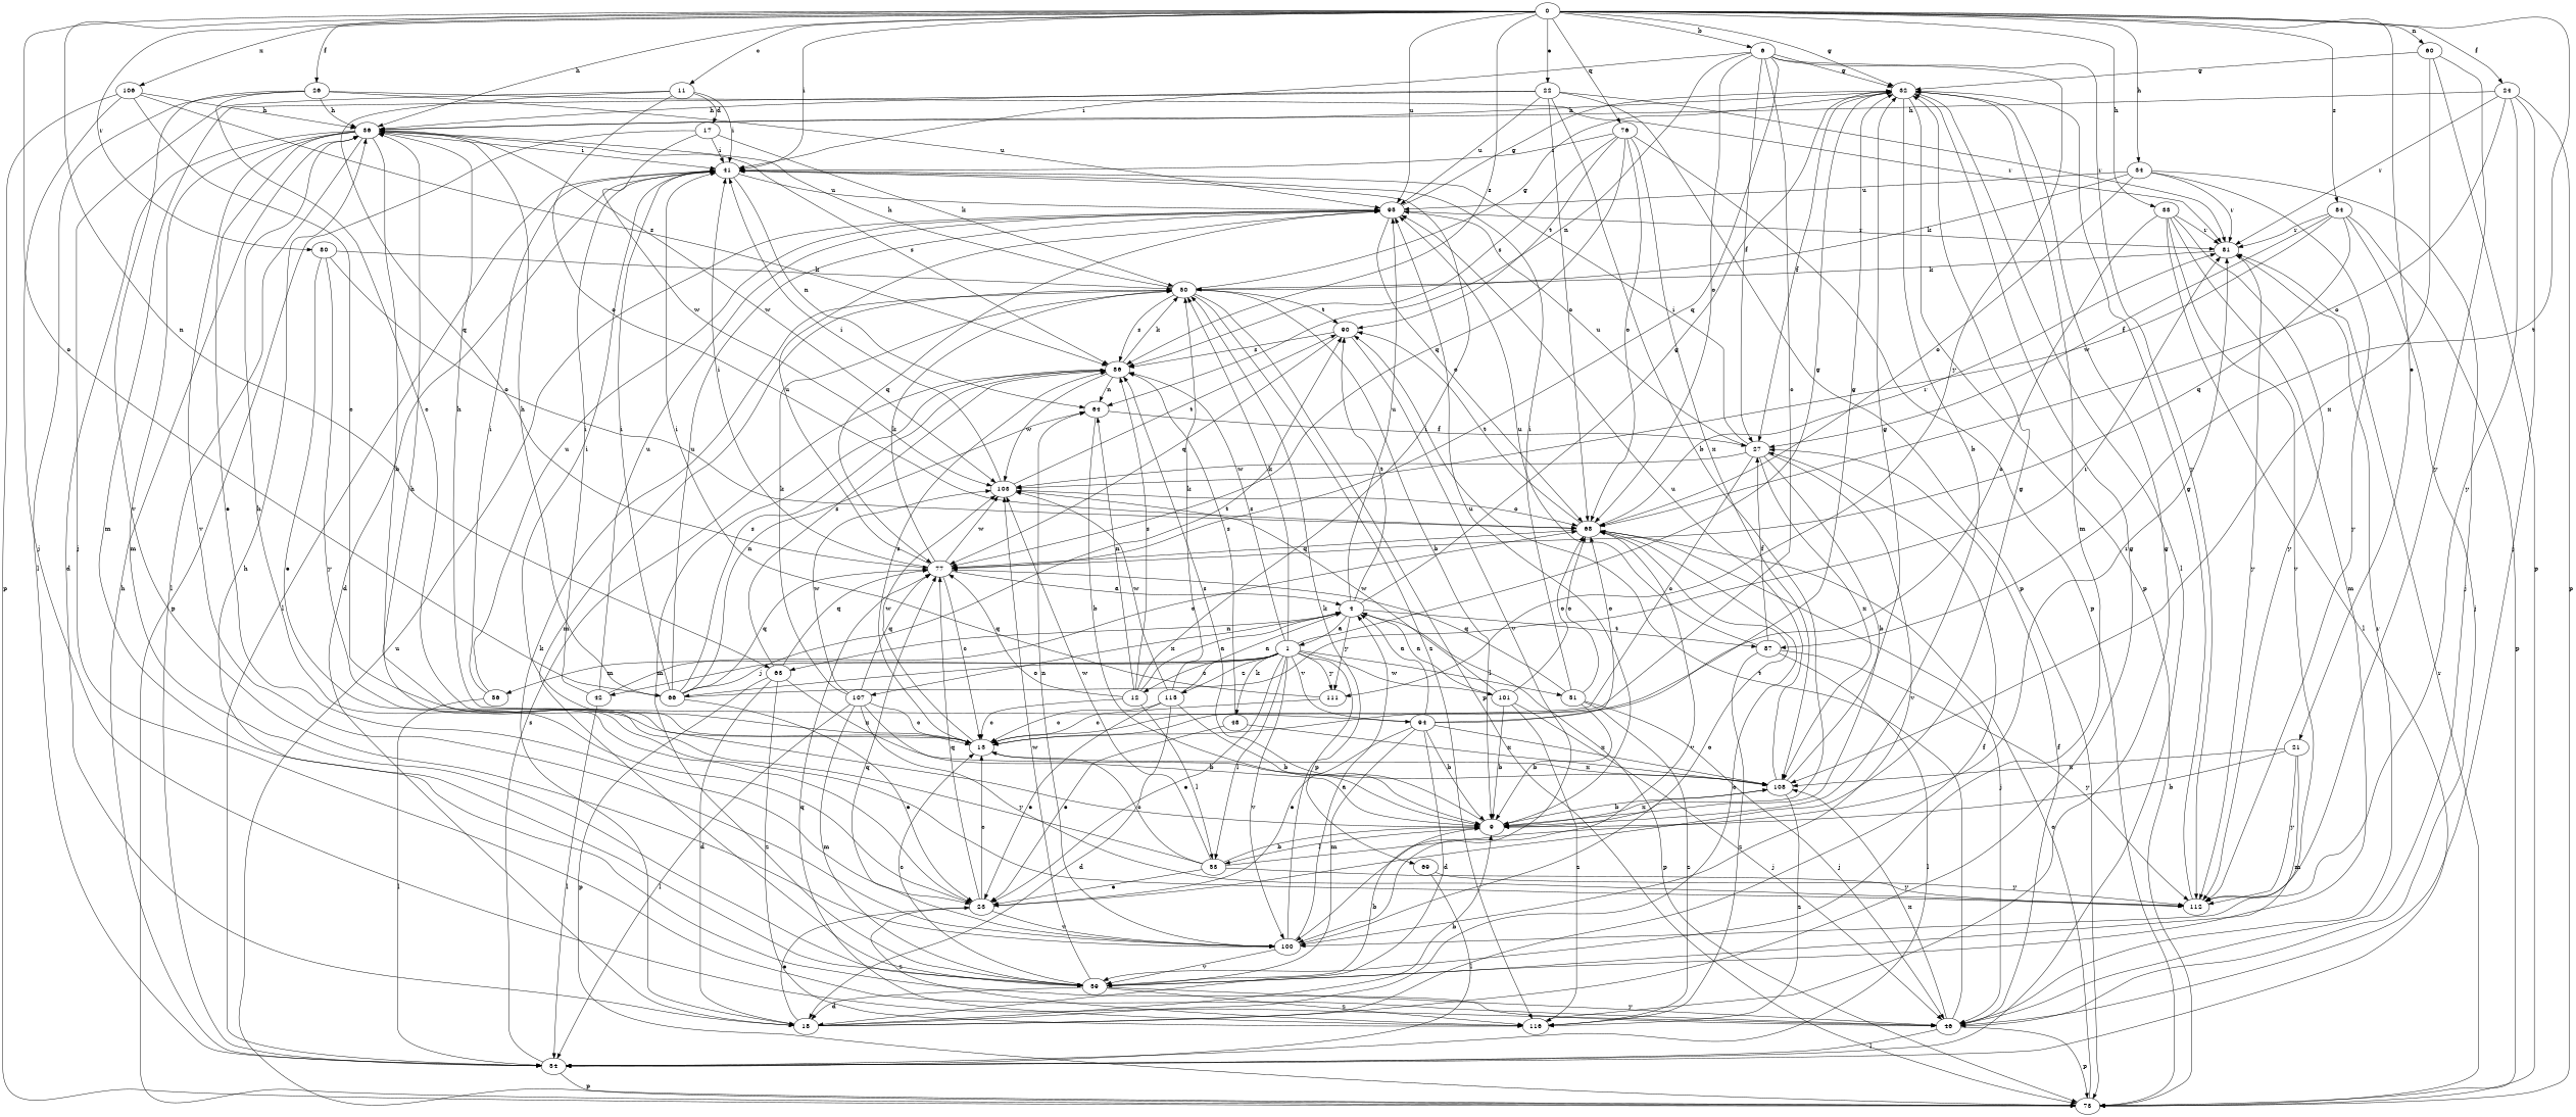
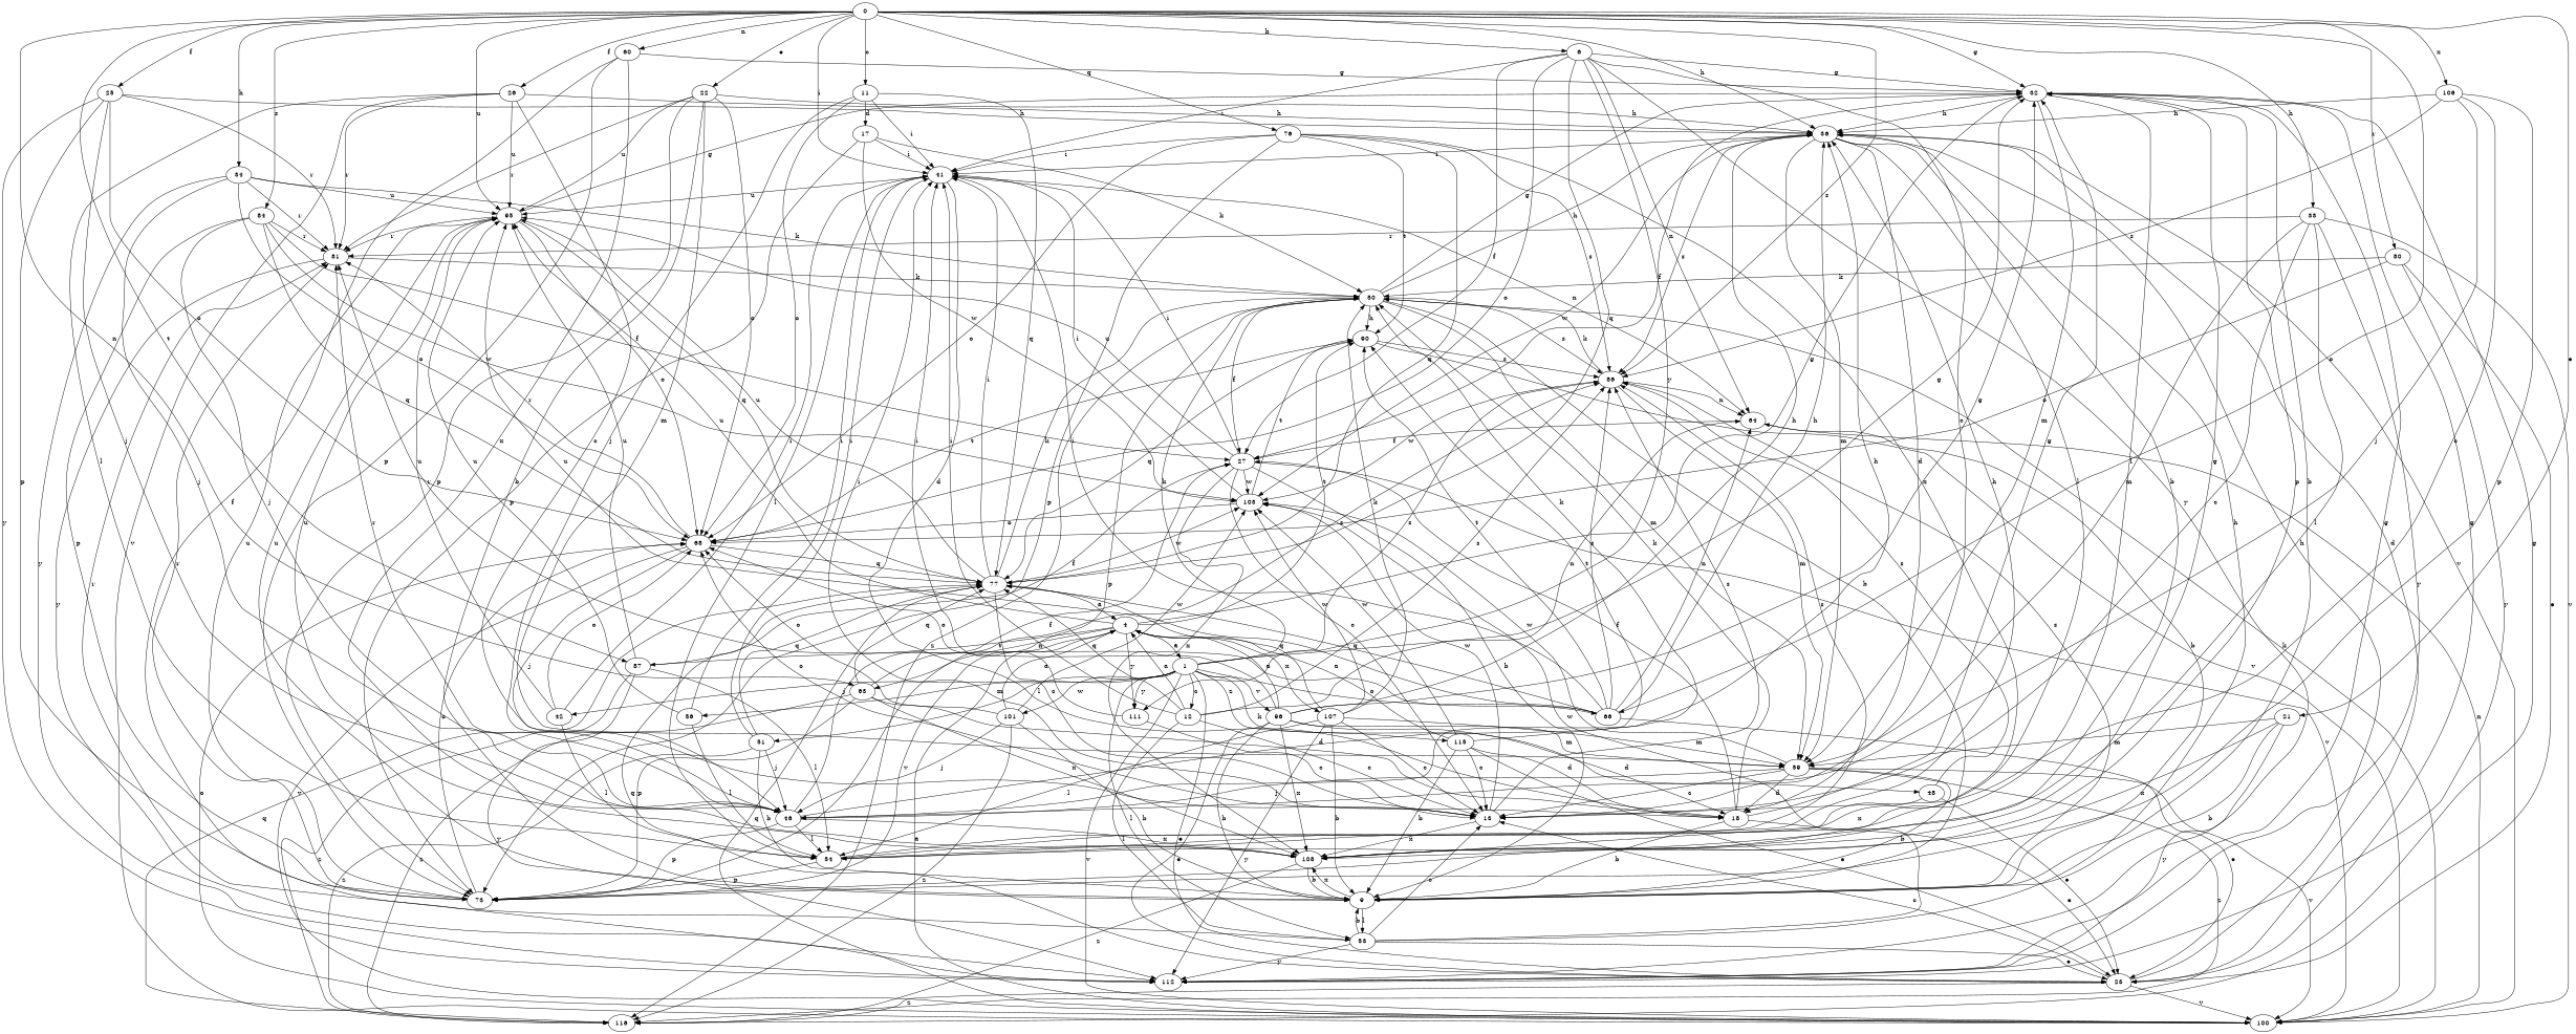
  strict digraph {
    0
    6
    11
    21
    22
-   24
+   24 [label=25]
    26
    32
    33
    34
    36
    41
    60
    63
    66
    76
    80
    84
    86
    87
    95
    106
    111
    13
    27
    64
    68
    77
    112
    17
    46
    9
    108
    59
    73
    81
    100
    54
    50
    23
    103
    18
    116
    90
    1
    12
    42
    48
    51
    53
    56
-   69
-   96 [label=94]
+   96
    101
    115
    4
    107
    0 -> 6 [label=b]
    0 -> 11 [label=c]
    0 -> 21 [label=e]
    0 -> 22 [label=e]
    0 -> 24 [label=f]
    0 -> 26 [label=f]
    0 -> 32 [label=g]
    0 -> 33 [label=h]
    0 -> 34 [label=h]
    0 -> 36 [label=h]
    0 -> 41 [label=i]
    0 -> 60 [label=n]
    0 -> 63 [label=n]
    0 -> 66 [label=o]
    0 -> 76 [label=q]
    0 -> 80 [label=r]
    0 -> 84 [label=s]
    0 -> 86 [label=s]
    0 -> 87 [label=t]
    0 -> 95 [label=u]
    0 -> 106 [label=x]
    6 -> 32 [label=g]
    6 -> 41 [label=i]
    6 -> 111 [label=y]
    6 -> 13 [label=c]
    6 -> 27 [label=f]
    6 -> 64 [label=n]
    6 -> 68 [label=o]
    6 -> 77 [label=q]
    6 -> 112 [label=y]
    11 -> 41 [label=i]
    11 -> 68 [label=o]
    11 -> 77 [label=q]
    11 -> 17 [label=d]
    11 -> 46 [label=j]
    21 -> 112 [label=y]
    21 -> 9 [label=b]
    21 -> 108 [label=x]
    21 -> 59 [label=m]
    22 -> 36 [label=h]
    22 -> 95 [label=u]
    22 -> 68 [label=o]
    22 -> 9 [label=b]
    22 -> 59 [label=m]
    22 -> 73 [label=p]
    22 -> 81 [label=r]
    24 -> 36 [label=h]
    24 -> 68 [label=o]
    24 -> 112 [label=y]
    24 -> 46 [label=j]
    24 -> 73 [label=p]
    24 -> 81 [label=r]
    26 -> 36 [label=h]
    26 -> 95 [label=u]
    26 -> 13 [label=c]
    26 -> 81 [label=r]
    26 -> 100 [label=v]
    26 -> 54 [label=l]
    32 -> 36 [label=h]
    32 -> 27 [label=f]
    32 -> 9 [label=b]
    32 -> 59 [label=m]
    32 -> 73 [label=p]
    32 -> 54 [label=l]
    33 -> 13 [label=c]
    33 -> 112 [label=y]
    33 -> 59 [label=m]
    33 -> 81 [label=r]
    33 -> 100 [label=v]
    33 -> 54 [label=l]
    34 -> 95 [label=u]
    34 -> 68 [label=o]
    34 -> 112 [label=y]
    34 -> 46 [label=j]
    34 -> 81 [label=r]
    34 -> 50 [label=k]
    36 -> 41 [label=i]
    36 -> 86 [label=s]
-   36 -> 9 [label=b]
+   36 -> 108 [label=b]
    36 -> 59 [label=m]
    36 -> 100 [label=v]
    36 -> 54 [label=l]
-   36 -> 23 [label=e]
+   36 -> 23 [label=d]
    36 -> 103 [label=w]
    36 -> 18 [label=d]
    41 -> 95 [label=u]
    41 -> 64 [label=n]
    41 -> 54 [label=l]
    41 -> 18 [label=d]
    60 -> 32 [label=g]
-   60 -> 112 [label=y]
+   60 -> 112 [label=f]
    60 -> 108 [label=x]
    60 -> 73 [label=p]
    63 -> 86 [label=s]
    63 -> 77 [label=q]
    63 -> 108 [label=x]
    63 -> 73 [label=p]
    63 -> 18 [label=d]
    63 -> 116 [label=z]
    66 -> 36 [label=h]
    66 -> 41 [label=i]
    66 -> 86 [label=s]
    66 -> 95 [label=u]
    66 -> 64 [label=n]
    66 -> 77 [label=q]
    66 -> 81 [label=r]
    66 -> 23 [label=e]
    66 -> 90 [label=t]
    76 -> 41 [label=i]
    76 -> 86 [label=s]
    76 -> 68 [label=o]
    76 -> 77 [label=q]
    76 -> 108 [label=x]
    76 -> 73 [label=p]
    76 -> 90 [label=t]
    80 -> 68 [label=o]
    80 -> 112 [label=y]
    80 -> 50 [label=k]
    80 -> 23 [label=e]
    84 -> 27 [label=f]
    84 -> 77 [label=q]
    84 -> 46 [label=j]
    84 -> 73 [label=p]
    84 -> 81 [label=r]
    84 -> 103 [label=w]
    86 -> 64 [label=n]
    86 -> 59 [label=m]
    86 -> 50 [label=k]
    86 -> 103 [label=w]
    87 -> 95 [label=u]
    87 -> 27 [label=f]
    87 -> 112 [label=y]
    87 -> 54 [label=l]
    87 -> 116 [label=z]
    95 -> 32 [label=g]
    95 -> 68 [label=o]
    95 -> 77 [label=q]
    95 -> 81 [label=r]
    106 -> 36 [label=h]
    106 -> 86 [label=s]
    106 -> 13 [label=c]
    106 -> 46 [label=j]
    106 -> 73 [label=p]
    111 -> 41 [label=i]
    111 -> 13 [label=c]
    13 -> 41 [label=i]
    13 -> 86 [label=s]
    13 -> 108 [label=x]
    13 -> 103 [label=w]
    27 -> 41 [label=i]
    27 -> 95 [label=u]
    27 -> 13 [label=c]
    27 -> 9 [label=b]
    27 -> 108 [label=x]
    27 -> 100 [label=v]
    27 -> 103 [label=w]
    64 -> 27 [label=f]
    64 -> 9 [label=b]
    68 -> 77 [label=q]
    68 -> 46 [label=j]
    68 -> 81 [label=r]
    68 -> 100 [label=v]
    68 -> 90 [label=t]
    77 -> 41 [label=i]
    77 -> 95 [label=u]
    77 -> 13 [label=c]
    77 -> 50 [label=k]
    77 -> 103 [label=w]
    77 -> 4 [label=a]
    112 -> 32 [label=g]
    17 -> 41 [label=i]
    17 -> 73 [label=p]
    17 -> 50 [label=k]
    17 -> 103 [label=w]
    46 -> 36 [label=h]
    46 -> 27 [label=f]
    46 -> 108 [label=x]
    46 -> 73 [label=p]
    46 -> 81 [label=r]
    46 -> 54 [label=l]
    46 -> 90 [label=t]
    9 -> 86 [label=s]
    9 -> 95 [label=u]
    9 -> 108 [label=x]
    9 -> 53 [label=l]
    108 -> 32 [label=g]
    108 -> 95 [label=u]
    108 -> 9 [label=b]
    108 -> 116 [label=z]
    59 -> 13 [label=c]
-   59 -> 46 [label=y]
+   59 -> 46 [label=j]
    59 -> 9 [label=b]
-   100 -> 59 [label=v]
+   59 -> 100 [label=v]
    59 -> 103 [label=w]
    59 -> 18 [label=d]
    59 -> 116 [label=z]
    73 -> 95 [label=u]
    73 -> 68 [label=o]
    73 -> 81 [label=r]
    81 -> 112 [label=y]
    81 -> 50 [label=k]
    100 -> 64 [label=n]
    100 -> 68 [label=o]
    100 -> 77 [label=q]
    100 -> 50 [label=k]
    100 -> 4 [label=a]
    54 -> 36 [label=h]
    54 -> 86 [label=s]
    54 -> 73 [label=p]
    50 -> 32 [label=g]
    50 -> 36 [label=h]
    50 -> 86 [label=s]
+   50 -> 27 [label=f]
    50 -> 9 [label=b]
    50 -> 59 [label=m]
    50 -> 73 [label=p]
    50 -> 116 [label=z]
-   50 -> 90 [label=t]
+   50 -> 90 [label=h]
    23 -> 32 [label=g]
    23 -> 36 [label=h]
    23 -> 13 [label=c]
    23 -> 77 [label=q]
    23 -> 100 [label=v]
    23 -> 116 [label=z]
    103 -> 41 [label=i]
    103 -> 68 [label=o]
    103 -> 90 [label=t]
    18 -> 32 [label=g]
    18 -> 27 [label=f]
    18 -> 68 [label=o]
    18 -> 9 [label=b]
    18 -> 50 [label=k]
    18 -> 23 [label=e]
    116 -> 32 [label=g]
    116 -> 77 [label=q]
    90 -> 86 [label=s]
    90 -> 77 [label=q]
    90 -> 100 [label=v]
    1 -> 32 [label=g]
    1 -> 66 [label=o]
    1 -> 86 [label=s]
    1 -> 111 [label=y]
    1 -> 100 [label=v]
    1 -> 50 [label=k]
    1 -> 23 [label=e]
    1 -> 12 [label=c]
    1 -> 42 [label=j]
    1 -> 48 [label=k]
    1 -> 51 [label=l]
    1 -> 53 [label=l]
    1 -> 56 [label=m]
-   1 -> 69 [label=p]
    1 -> 96 [label=v]
    1 -> 101 [label=w]
    1 -> 115 [label=z]
    12 -> 41 [label=i]
    12 -> 86 [label=s]
    12 -> 13 [label=c]
    12 -> 64 [label=n]
    12 -> 77 [label=q]
    12 -> 53 [label=l]
    12 -> 4 [label=a]
    42 -> 41 [label=i]
    42 -> 95 [label=u]
    42 -> 68 [label=o]
    42 -> 54 [label=l]
    48 -> 86 [label=s]
    48 -> 108 [label=x]
    48 -> 23 [label=e]
    51 -> 41 [label=i]
-   51 -> 68 [label=o]
    51 -> 77 [label=q]
    51 -> 46 [label=j]
    51 -> 9 [label=b]
    51 -> 116 [label=z]
    53 -> 36 [label=h]
    53 -> 13 [label=c]
    53 -> 112 [label=y]
    53 -> 9 [label=b]
    53 -> 81 [label=r]
    53 -> 23 [label=e]
    53 -> 103 [label=w]
    56 -> 41 [label=i]
    56 -> 95 [label=u]
    56 -> 54 [label=l]
-   69 -> 112 [label=y]
-   69 -> 54 [label=l]
    96 -> 32 [label=g]
    96 -> 36 [label=h]
    96 -> 68 [label=o]
    96 -> 9 [label=b]
    96 -> 108 [label=x]
    96 -> 59 [label=m]
    96 -> 23 [label=e]
    96 -> 18 [label=d]
    96 -> 4 [label=a]
    101 -> 68 [label=o]
    101 -> 46 [label=j]
    101 -> 9 [label=b]
    101 -> 103 [label=w]
    101 -> 116 [label=z]
    101 -> 4 [label=a]
    115 -> 13 [label=c]
    115 -> 9 [label=b]
    115 -> 50 [label=k]
    115 -> 23 [label=e]
    115 -> 103 [label=w]
    115 -> 18 [label=d]
    115 -> 4 [label=a]
    4 -> 32 [label=g]
    4 -> 63 [label=n]
    4 -> 87 [label=t]
    4 -> 95 [label=u]
    4 -> 111 [label=y]
-   4 -> 73 [label=p]
+   4 -> 73 [label=v]
    4 -> 90 [label=t]
    4 -> 1 [label=a]
    4 -> 107 [label=x]
    107 -> 13 [label=c]
    107 -> 77 [label=q]
    107 -> 112 [label=y]
    107 -> 9 [label=b]
    107 -> 59 [label=m]
    107 -> 54 [label=l]
    107 -> 50 [label=k]
    107 -> 103 [label=w]
  }
